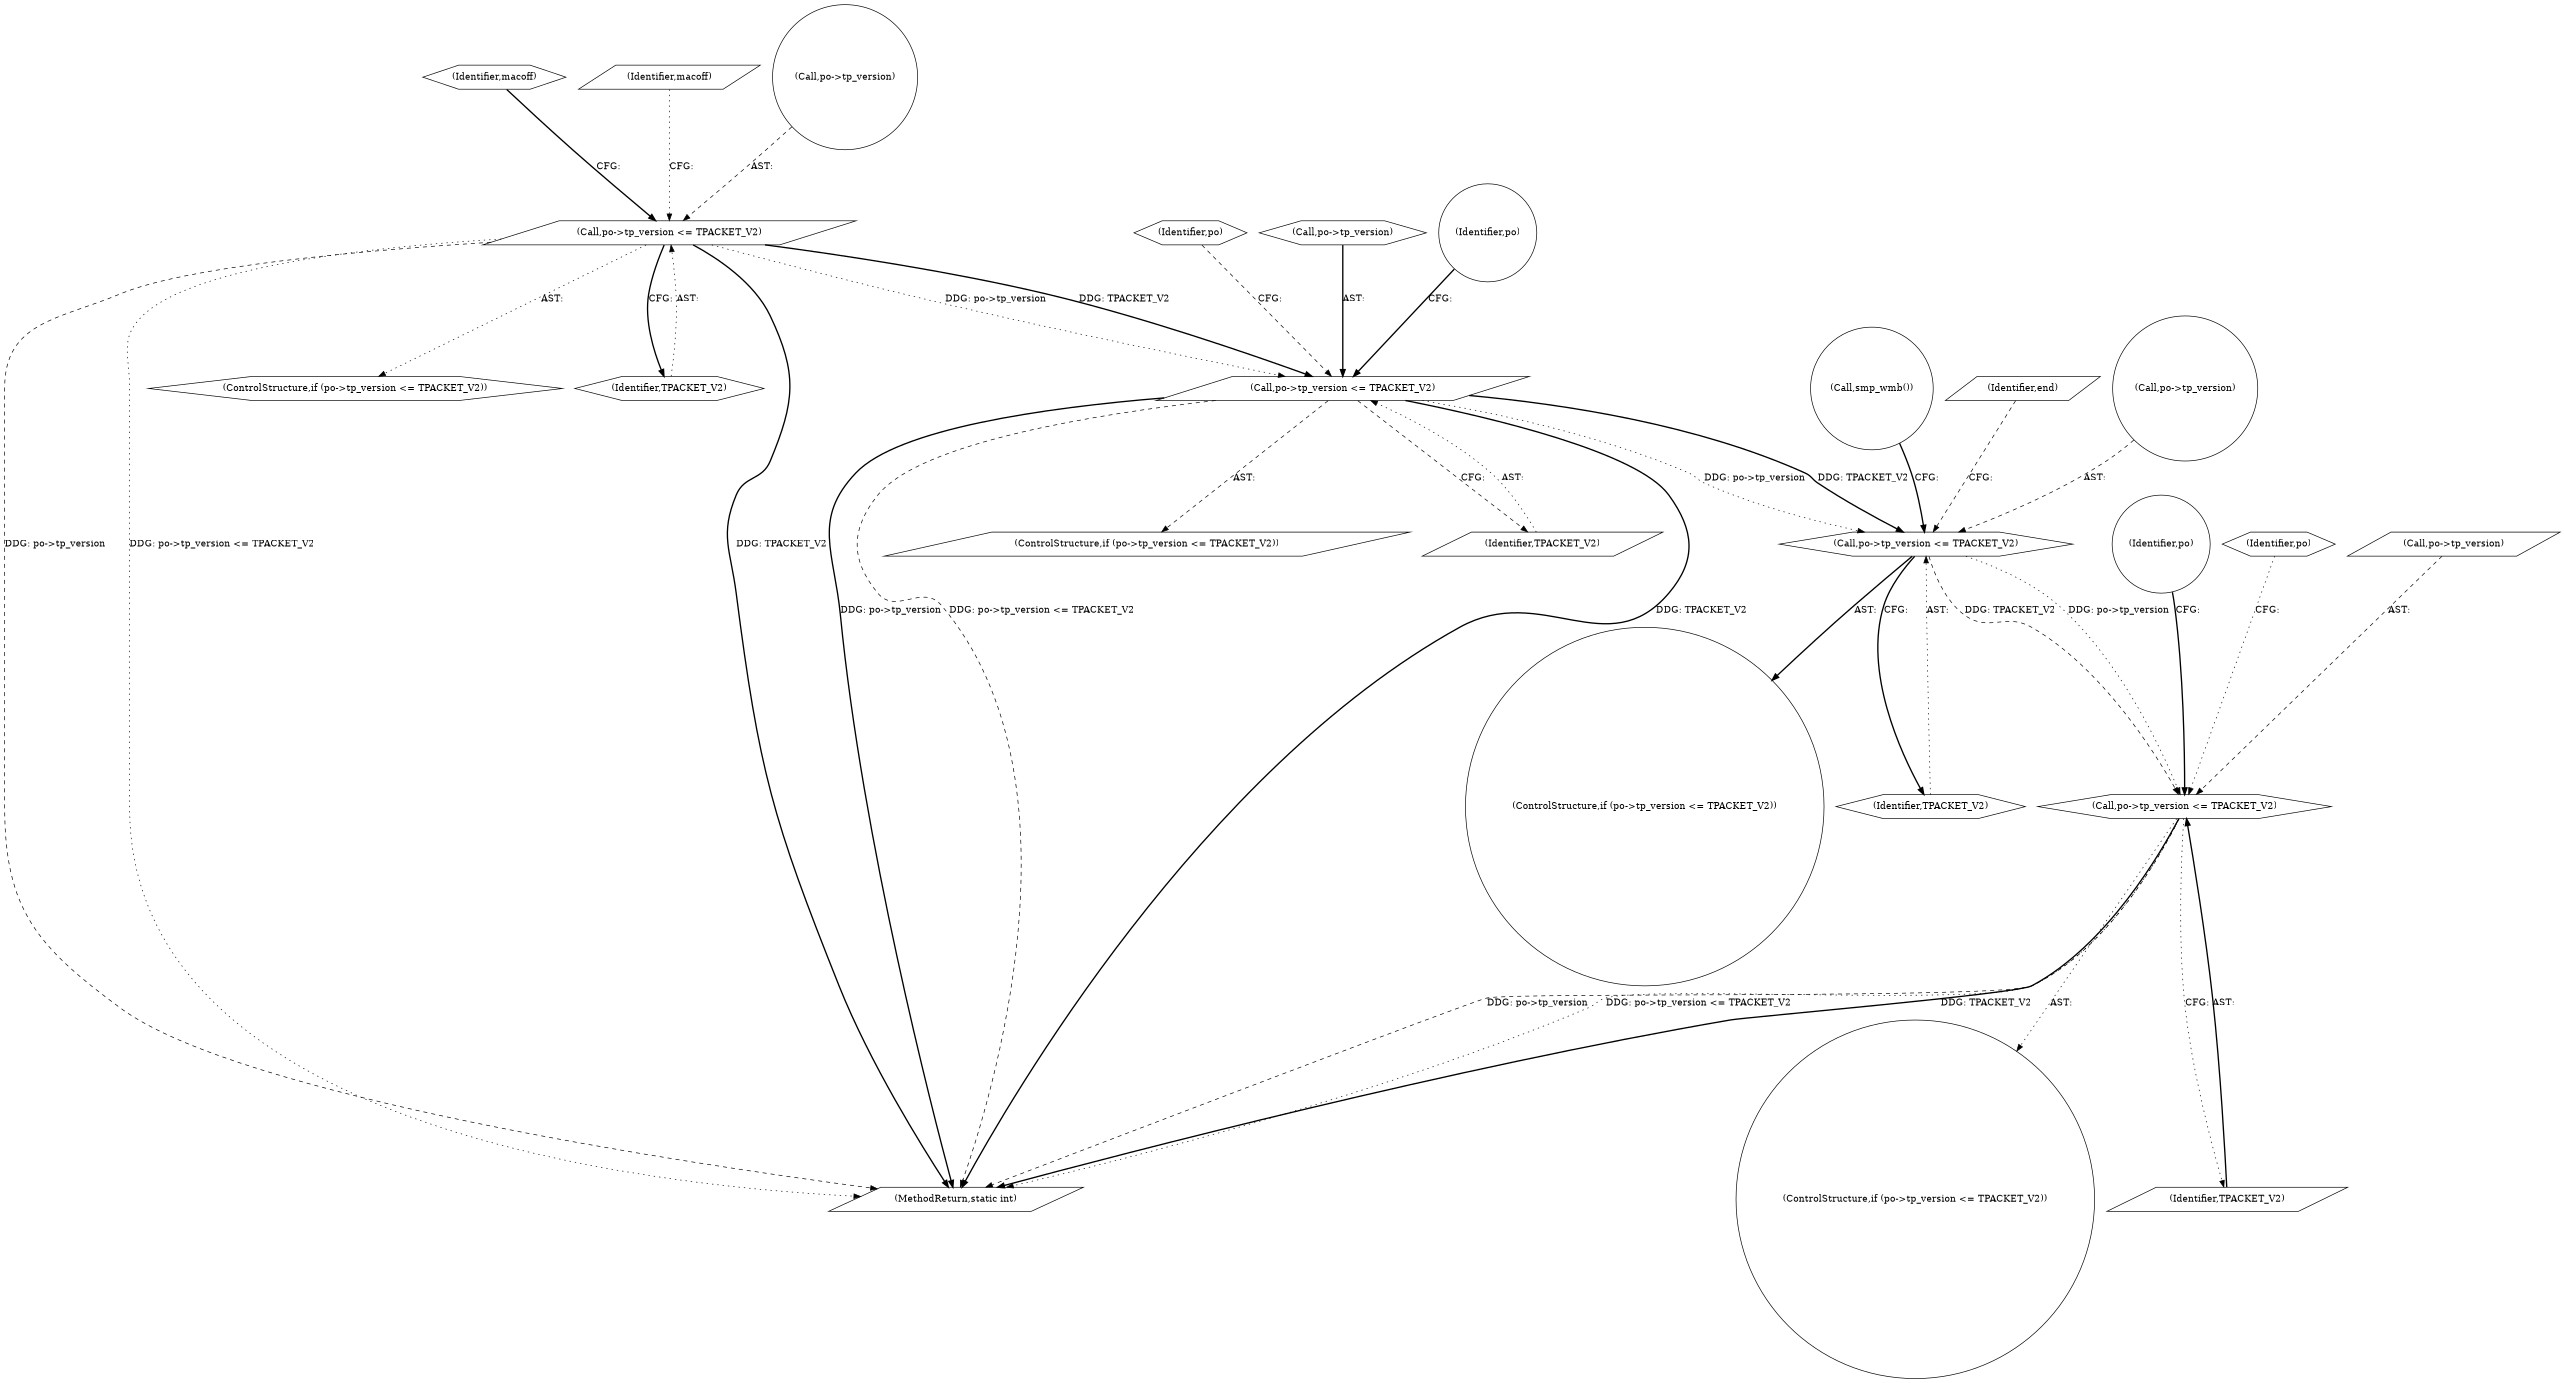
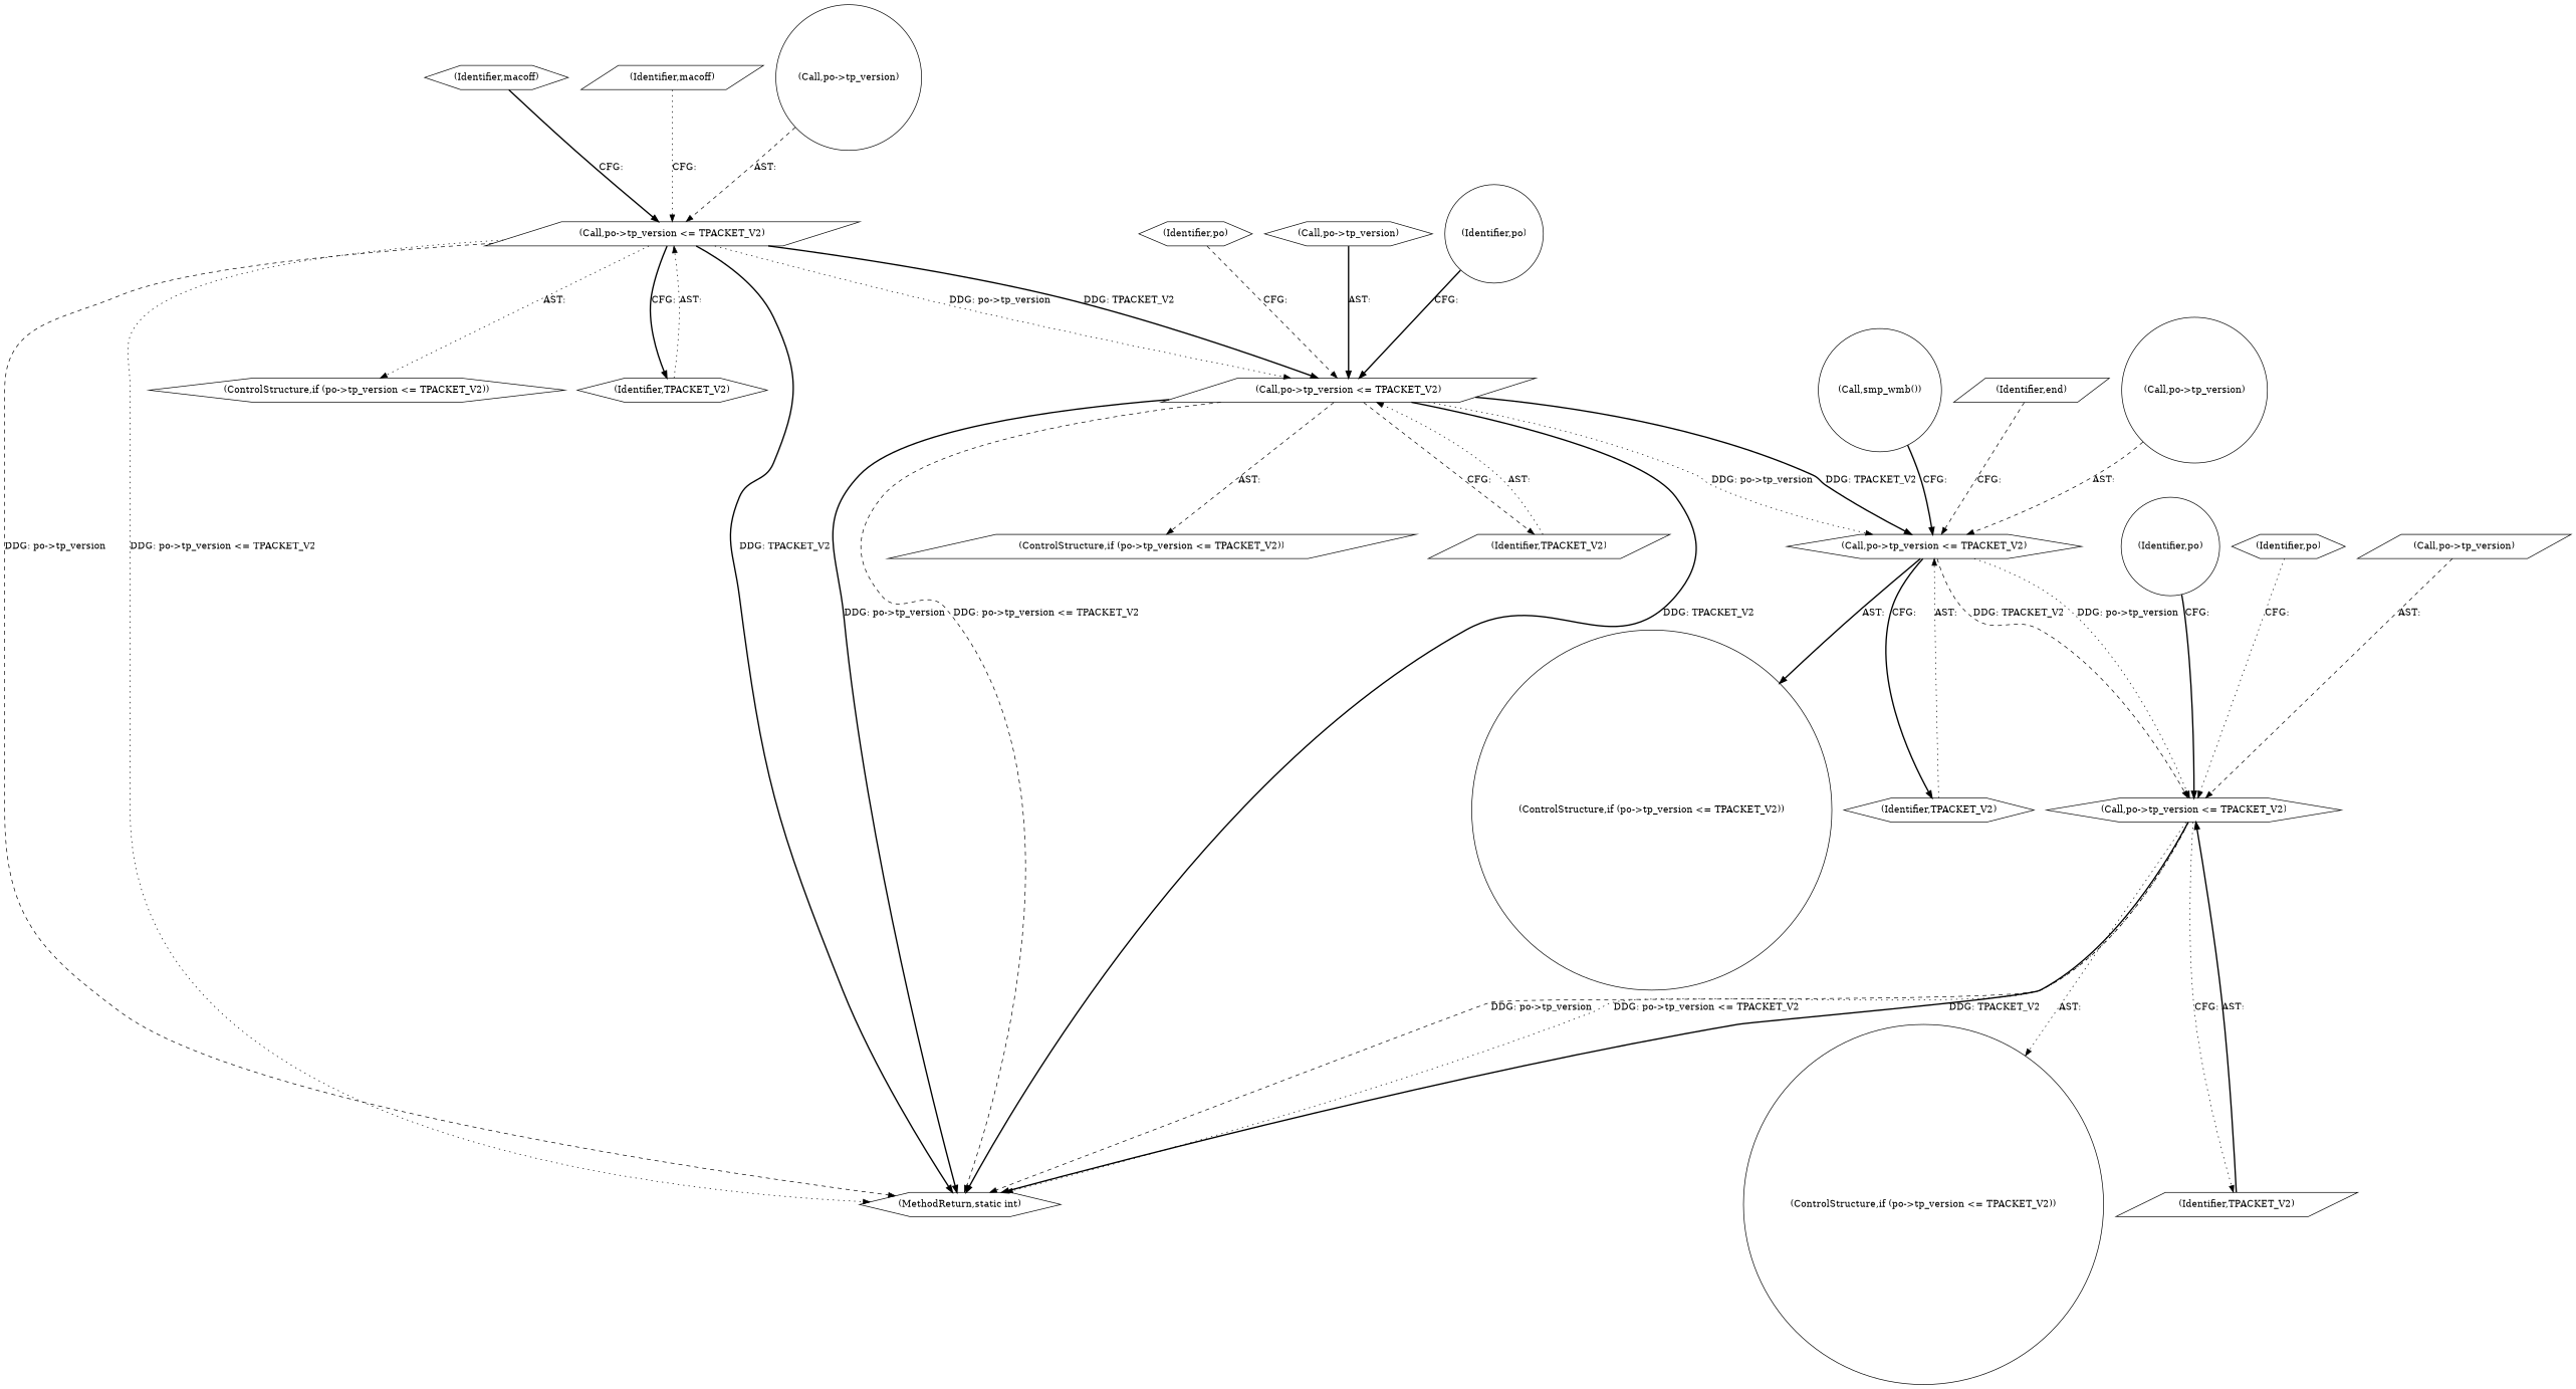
  digraph {
    node [shape=hexagon]
    edge [style=bold]
    n1 [label="(Call,po->tp_version <= TPACKET_V2)"]
    n2 [label="(Call,po->tp_version <= TPACKET_V2)"]
    n3 [label="(ControlStructure,if (po->tp_version <= TPACKET_V2))" shape=circle]
    n4 [label="(Identifier,TPACKET_V2)"]
    n5 [label="(Call,po->tp_version <= TPACKET_V2)" shape=parallelogram]
    n6 [label="(ControlStructure,if (po->tp_version <= TPACKET_V2))" shape=parallelogram]
    n7 [label="(Identifier,TPACKET_V2)" shape=parallelogram]
-   n8 [label="(MethodReturn,static int)" shape=parallelogram]
+   n8 [label="(MethodReturn,static int)"]
    n9 [label="(Call,po->tp_version <= TPACKET_V2)" shape=parallelogram]
    n10 [label="(ControlStructure,if (po->tp_version <= TPACKET_V2))"]
    n11 [label="(Identifier,TPACKET_V2)"]
    n12 [label="(ControlStructure,if (po->tp_version <= TPACKET_V2))" shape=circle]
    n13 [label="(Identifier,TPACKET_V2)" shape=parallelogram]
    n14 [label="(Identifier,po)"]
    n15 [label="(Call,smp_wmb())" shape=circle]
    n16 [label="(Call,po->tp_version)"]
    n17 [label="(Identifier,end)" shape=parallelogram]
    n18 [label="(Call,po->tp_version)" shape=circle]
    n19 [label="(Identifier,po)" shape=circle]
    n20 [label="(Identifier,po)" shape=circle]
    n21 [label="(Identifier,po)"]
    n22 [label="(Identifier,macoff)"]
    n23 [label="(Call,po->tp_version)" shape=parallelogram]
    n24 [label="(Identifier,macoff)" shape=parallelogram]
    n25 [label="(Call,po->tp_version)" shape=circle]
    n1 -> n2 [label="DDG: po->tp_version" style=dotted]
    n1 -> n2 [label="DDG: TPACKET_V2" style=dashed]
    n1 -> n3 [label="AST: "]
    n1 -> n4 [label="CFG: "]
    n2 -> n8 [label="DDG: po->tp_version" style=dashed]
    n2 -> n8 [label="DDG: po->tp_version <= TPACKET_V2" style=dotted]
    n2 -> n8 [label="DDG: TPACKET_V2"]
    n2 -> n12 [label="AST: " style=dotted]
    n2 -> n13 [label="CFG: " style=dotted]
    n4 -> n1 [label="AST: " style=dotted]
    n5 -> n1 [label="DDG: po->tp_version" style=dotted]
    n5 -> n1 [label="DDG: TPACKET_V2"]
    n5 -> n6 [label="AST: " style=dashed]
    n5 -> n7 [label="CFG: " style=dashed]
    n5 -> n8 [label="DDG: TPACKET_V2"]
    n5 -> n8 [label="DDG: po->tp_version"]
    n5 -> n8 [label="DDG: po->tp_version <= TPACKET_V2" style=dashed]
    n7 -> n5 [label="AST: " style=dotted]
    n9 -> n5 [label="DDG: po->tp_version" style=dotted]
    n9 -> n5 [label="DDG: TPACKET_V2"]
    n9 -> n8 [label="DDG: TPACKET_V2"]
    n9 -> n8 [label="DDG: po->tp_version" style=dashed]
    n9 -> n8 [label="DDG: po->tp_version <= TPACKET_V2" style=dotted]
    n9 -> n10 [label="AST: " style=dotted]
    n9 -> n11 [label="CFG: "]
    n11 -> n9 [label="AST: " style=dotted]
    n13 -> n2 [label="AST: "]
    n14 -> n5 [label="CFG: " style=dashed]
    n15 -> n1 [label="CFG: "]
    n16 -> n5 [label="AST: "]
    n17 -> n1 [label="CFG: " style=dashed]
    n18 -> n1 [label="AST: " style=dashed]
    n19 -> n2 [label="CFG: "]
    n20 -> n5 [label="CFG: "]
    n21 -> n2 [label="CFG: " style=dotted]
    n22 -> n9 [label="CFG: "]
    n23 -> n2 [label="AST: " style=dashed]
    n24 -> n9 [label="CFG: " style=dotted]
    n25 -> n9 [label="AST: " style=dashed]
  }
